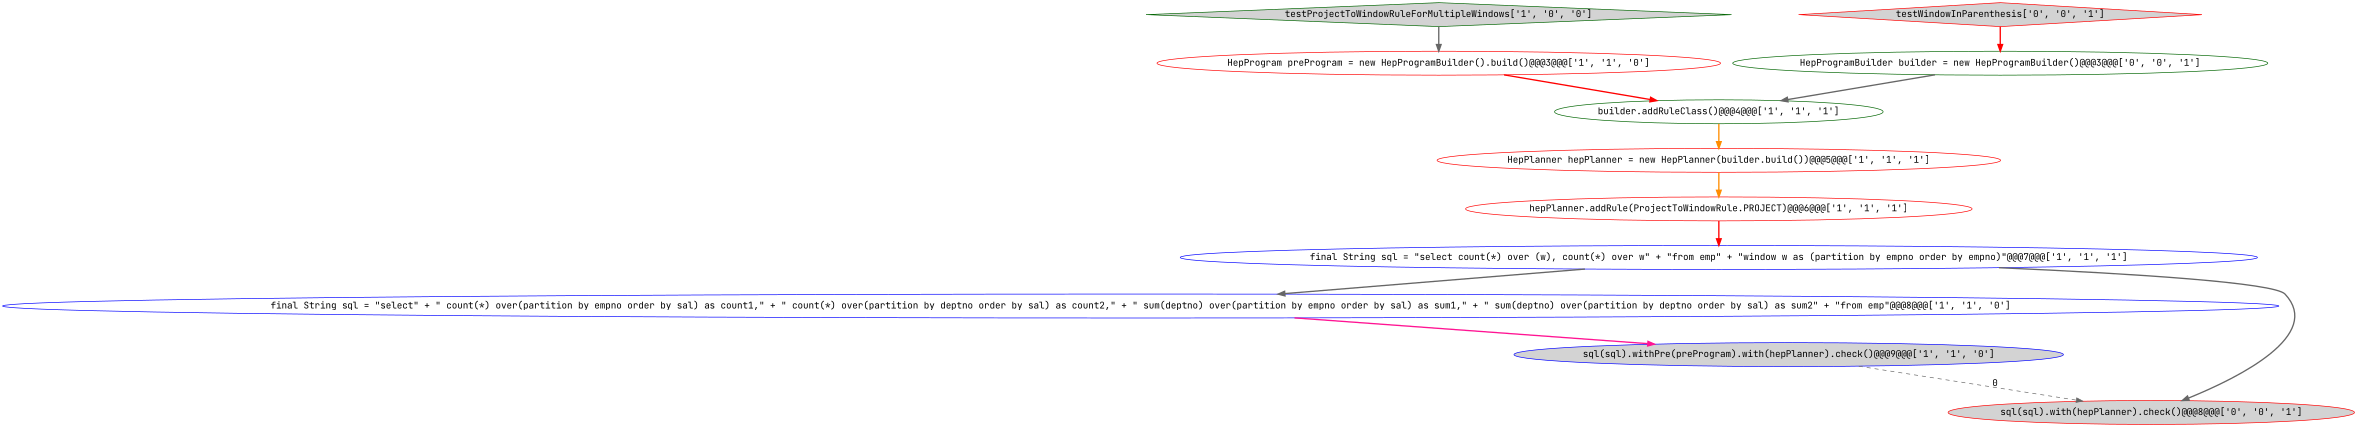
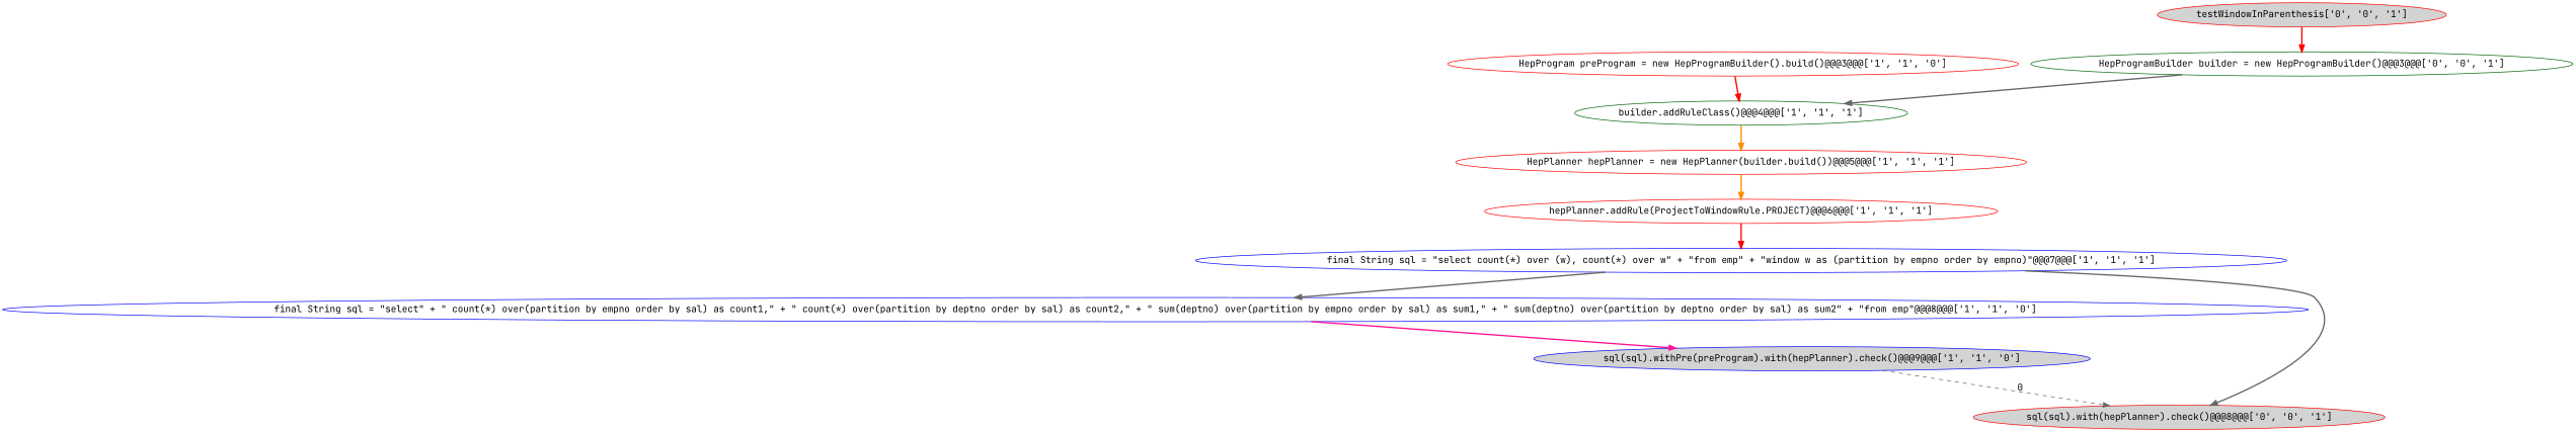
  digraph {
    fontname="JetBrains Mono"
    node [color=red fillcolor=white fontname="JetBrains Mono" shape=ellipse style=filled]
    edge [color=gray40 fontname="JetBrains Mono" style=bold]
-   n1 [color=darkgreen fillcolor=lightgray label="testProjectToWindowRuleForMultipleWindows['1', '0', '0']" shape=diamond]
    n2 [label="HepProgram preProgram = new HepProgramBuilder().build()@@@3@@@['1', '1', '0']"]
    n3 [color=darkgreen label="builder.addRuleClass()@@@4@@@['1', '1', '1']"]
    n4 [label="hepPlanner.addRule(ProjectToWindowRule.PROJECT)@@@6@@@['1', '1', '1']"]
    n5 [color=blue label="final String sql = \"select count(*) over (w), count(*) over w\" + \"from emp\" + \"window w as (partition by empno order by empno)\"@@@7@@@['1', '1', '1']"]
    n6 [color=blue label="final String sql = \"select\" + \" count(*) over(partition by empno order by sal) as count1,\" + \" count(*) over(partition by deptno order by sal) as count2,\" + \" sum(deptno) over(partition by empno order by sal) as sum1,\" + \" sum(deptno) over(partition by deptno order by sal) as sum2\" + \"from emp\"@@@8@@@['1', '1', '0']"]
    n7 [fillcolor=lightgray label="sql(sql).with(hepPlanner).check()@@@8@@@['0', '0', '1']"]
    n8 [color=blue fillcolor=lightgray label="sql(sql).withPre(preProgram).with(hepPlanner).check()@@@9@@@['1', '1', '0']"]
-   n9 [fillcolor=lightgray label="testWindowInParenthesis['0', '0', '1']" shape=diamond]
+   n9 [fillcolor=lightgray label="testWindowInParenthesis['0', '0', '1']"]
    n10 [color=darkgreen label="HepProgramBuilder builder = new HepProgramBuilder()@@@3@@@['0', '0', '1']"]
    n11 [label="HepPlanner hepPlanner = new HepPlanner(builder.build())@@@5@@@['1', '1', '1']"]
-   n1 -> n2
    n2 -> n3 [color=red]
    n3 -> n11 [color=darkorange]
    n4 -> n5 [color=red]
    n5 -> n6
    n5 -> n7
    n6 -> n8 [color=deeppink]
    n8 -> n7 [label=0 style=dashed]
    n9 -> n10 [color=red]
    n10 -> n3
    n11 -> n4 [color=darkorange]
  }
